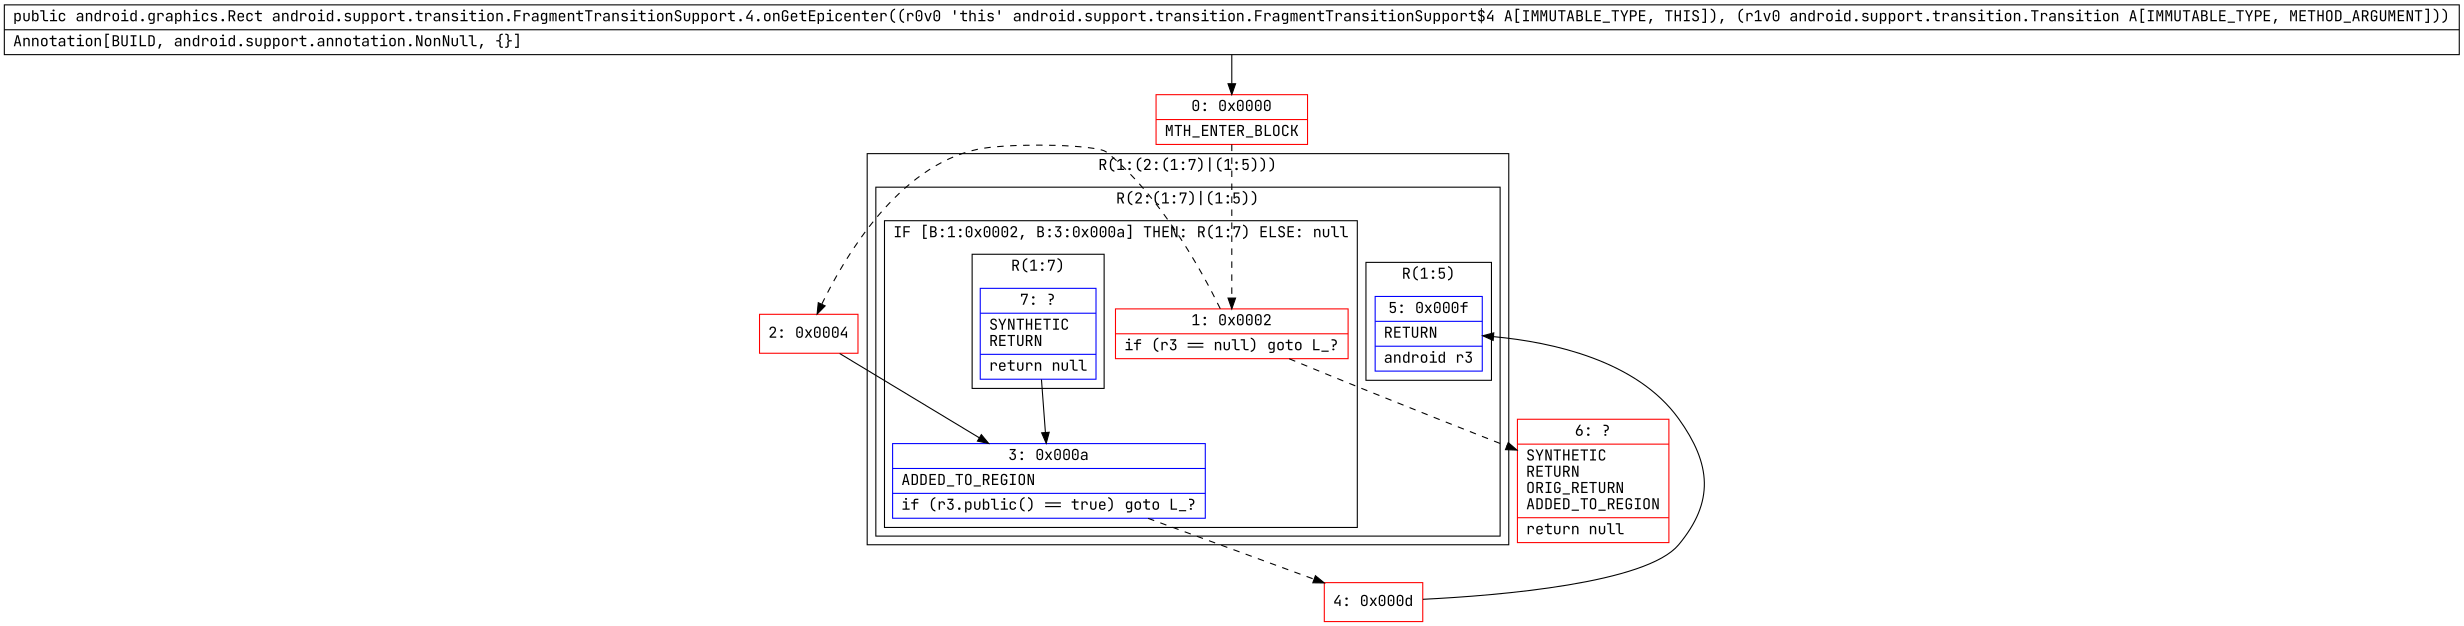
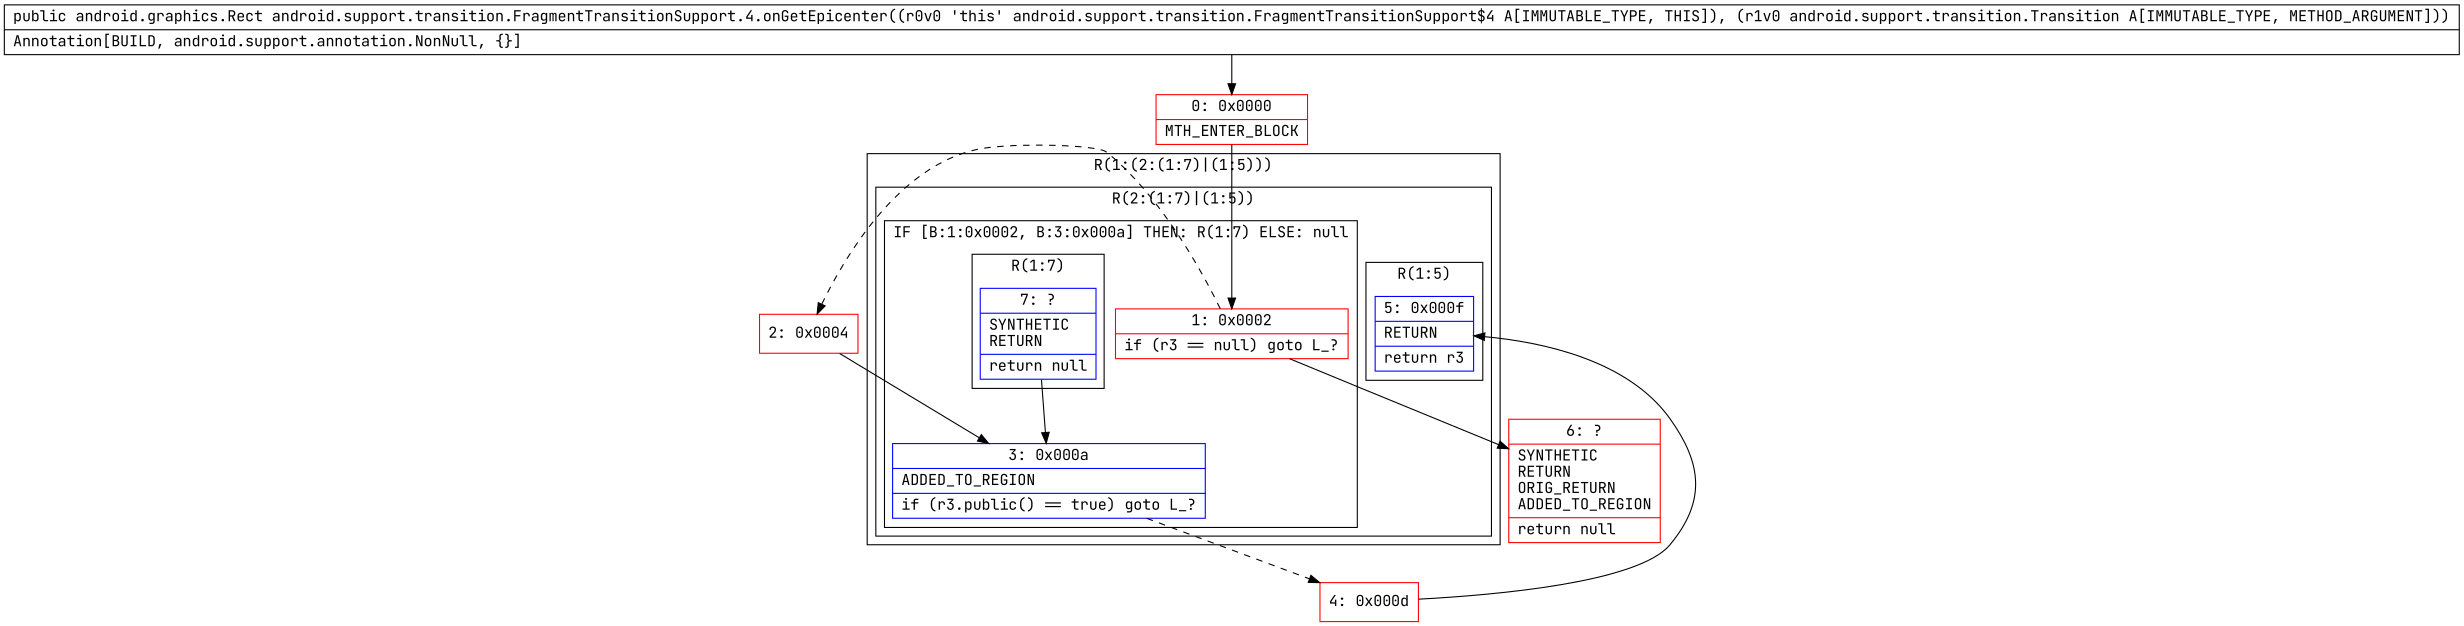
  digraph {
    fontname="JetBrains Mono"
    node [color=red fontname="JetBrains Mono" shape=record]
    edge [fontname="JetBrains Mono"]
    n1 [color=blue label="{7\:\ ?|SYNTHETIC\lRETURN\l|return null\l}"]
    n2 [label="{1\:\ 0x0002|if (r3 == null) goto L_?\l}"]
    n3 [color=blue label="{3\:\ 0x000a|ADDED_TO_REGION\l|if (r3.public() == true) goto L_?\l}"]
-   n4 [color=blue label="{5\:\ 0x000f|RETURN\l|android r3\l}"]
+   n4 [color=blue label="{5\:\ 0x000f|RETURN\l|return r3\l}"]
    n5 [label="{2\:\ 0x0004}"]
    n6 [label="{6\:\ ?|SYNTHETIC\lRETURN\lORIG_RETURN\lADDED_TO_REGION\l|return null\l}"]
    n7 [label="{4\:\ 0x000d}"]
    n8 [label="{0\:\ 0x0000|MTH_ENTER_BLOCK\l}"]
    n9 [label="{public android.graphics.Rect android.support.transition.FragmentTransitionSupport.4.onGetEpicenter((r0v0 'this' android.support.transition.FragmentTransitionSupport$4 A[IMMUTABLE_TYPE, THIS]), (r1v0 android.support.transition.Transition A[IMMUTABLE_TYPE, METHOD_ARGUMENT]))  | Annotation[BUILD, android.support.annotation.NonNull, \{\}]\l}" color=""]
    subgraph cluster_1 {
      label="R(1:(2:(1:7)|(1:5)))"
      subgraph cluster_2 {
        label="R(2:(1:7)|(1:5))"
        subgraph cluster_3 {
          label="IF [B:1:0x0002, B:3:0x000a] THEN: R(1:7) ELSE: null"
          n2
          n3
          subgraph cluster_4 {
            label="R(1:7)"
            n1
          }
        }
        subgraph cluster_5 {
          label="R(1:5)"
          n4
        }
      }
    }
    n1 -> n3
    n2 -> n5 [style=dashed]
-   n2 -> n6 [style=dashed]
+   n2 -> n6
    n3 -> n7 [style=dashed]
    n5 -> n3
    n7 -> n4
-   n8 -> n2 [style=dashed]
+   n8 -> n2
    n9 -> n8
  }
